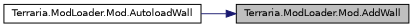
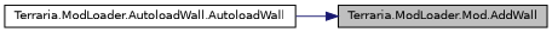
  digraph {
    rankdir=RL
    node [color=black fontname=Helvetica fontsize=10 shape=record style=filled]
    n1 [fillcolor=grey75 fontcolor=black height=0.2 label="Terraria.ModLoader.Mod.AddWall" width=0.4]
-   n2 [fillcolor=white height=0.2 label="Terraria.ModLoader.Mod.AutoloadWall" width=0.4]
+   n2 [fillcolor=white height=0.2 label="Terraria.ModLoader.AutoloadWall.AutoloadWall" width=0.4]
    n1 -> n2 [color=midnightblue dir=back fontname=Helvetica fontsize=10 labelfontname=Helvetica labelfontsize=10 style=solid]
  }
